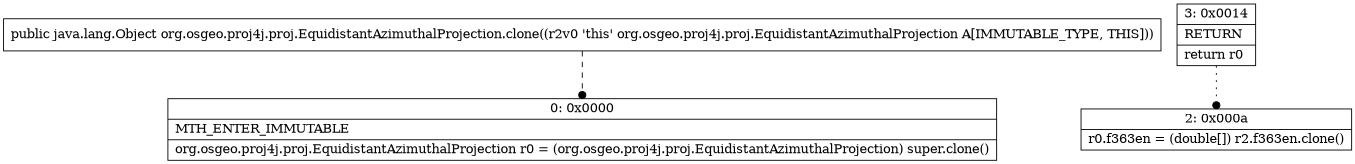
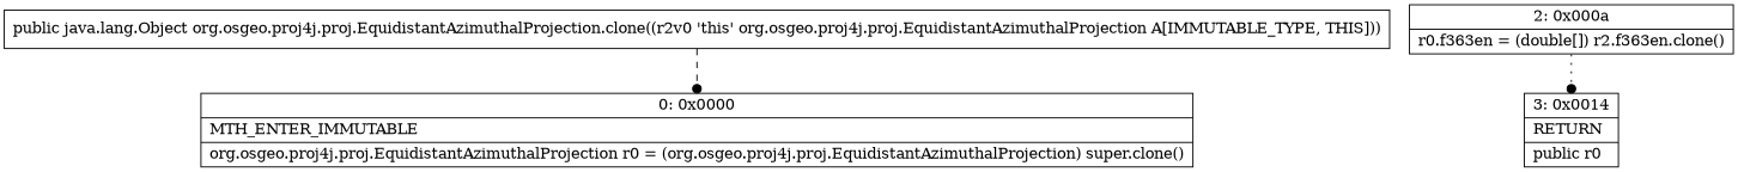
  digraph {
    node [shape=record]
    edge [arrowhead=dot]
    n1 [label="{0\:\ 0x0000|MTH_ENTER_IMMUTABLE\l|org.osgeo.proj4j.proj.EquidistantAzimuthalProjection r0 = (org.osgeo.proj4j.proj.EquidistantAzimuthalProjection) super.clone()\l}"]
    n2 [label="{2\:\ 0x000a|r0.f363en = (double[]) r2.f363en.clone()\l}"]
-   n3 [label="{3\:\ 0x0014|RETURN\l|return r0\l}"]
+   n3 [label="{3\:\ 0x0014|RETURN\l|public r0\l}"]
    n4 [label="{public java.lang.Object org.osgeo.proj4j.proj.EquidistantAzimuthalProjection.clone((r2v0 'this' org.osgeo.proj4j.proj.EquidistantAzimuthalProjection A[IMMUTABLE_TYPE, THIS])) }"]
-   n3 -> n2 [style=dotted]
+   n2 -> n3 [style=dotted]
    n4 -> n1 [style=dashed]
  }
